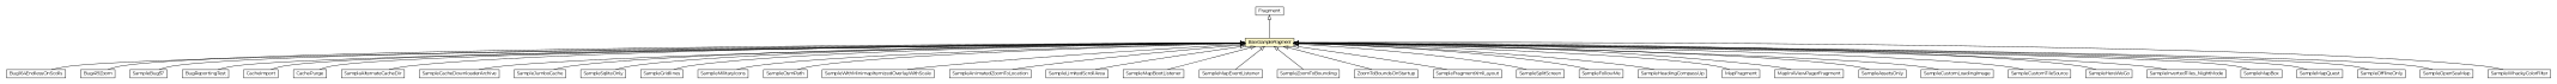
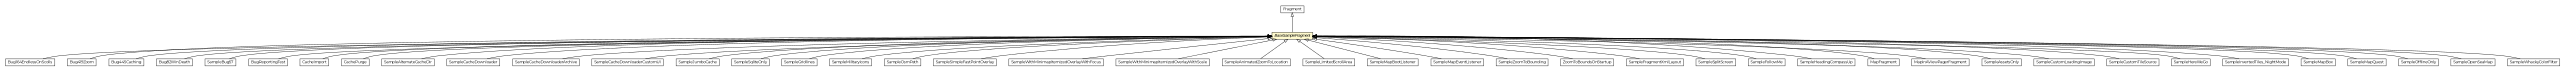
  digraph {
    fontname=Montserrat
    nodesep=0.25
    ranksep=0.5
    node [fontcolor=black fontname=Montserrat fontsize=10.0 shape=plaintext]
    edge [arrowtail=empty dir=back fontname=Montserrat fontsize=10 headport=p labelfontname=arial labelfontsize=10 tailport=p]
    n1 [label=<<table title="org.osmdroid.bugtestfragments.Bug164EndlessOnScolls" border="0" cellborder="1" cellspacing="0" cellpadding="2" port="p" href="../bugtestfragments/Bug164EndlessOnScolls.html"> 		<tr><td><table border="0" cellspacing="0" cellpadding="1"> <tr><td align="center" balign="center"> Bug164EndlessOnScolls </td></tr> 		</table></td></tr> 		</table>>]
    n2 [label=<<table title="org.osmdroid.bugtestfragments.Bug419Zoom" border="0" cellborder="1" cellspacing="0" cellpadding="2" port="p" href="../bugtestfragments/Bug419Zoom.html"> 		<tr><td><table border="0" cellspacing="0" cellpadding="1"> <tr><td align="center" balign="center"> Bug419Zoom </td></tr> 		</table></td></tr> 		</table>>]
+   n3 [label=<<table title="org.osmdroid.bugtestfragments.Bug445Caching" border="0" cellborder="1" cellspacing="0" cellpadding="2" port="p" href="../bugtestfragments/Bug445Caching.html"> 		<tr><td><table border="0" cellspacing="0" cellpadding="1"> <tr><td align="center" balign="center"> Bug445Caching </td></tr> 		</table></td></tr> 		</table>>]
+   n4 [label=<<table title="org.osmdroid.bugtestfragments.Bug82WinDeath" border="0" cellborder="1" cellspacing="0" cellpadding="2" port="p" href="../bugtestfragments/Bug82WinDeath.html"> 		<tr><td><table border="0" cellspacing="0" cellpadding="1"> <tr><td align="center" balign="center"> Bug82WinDeath </td></tr> 		</table></td></tr> 		</table>>]
    n5 [label=<<table title="org.osmdroid.bugtestfragments.SampleBug57" border="0" cellborder="1" cellspacing="0" cellpadding="2" port="p" href="../bugtestfragments/SampleBug57.html"> 		<tr><td><table border="0" cellspacing="0" cellpadding="1"> <tr><td align="center" balign="center"> SampleBug57 </td></tr> 		</table></td></tr> 		</table>>]
    n6 [label=<<table title="org.osmdroid.samplefragments.BaseSampleFragment" border="0" cellborder="1" cellspacing="0" cellpadding="2" port="p" bgcolor="lemonChiffon" href="./BaseSampleFragment.html"> 		<tr><td><table border="0" cellspacing="0" cellpadding="1"> <tr><td align="center" balign="center"><font face="arial italic"> BaseSampleFragment </font></td></tr> 		</table></td></tr> 		</table>>]
    n7 [label=<<table title="org.osmdroid.samplefragments.BugReportingTest" border="0" cellborder="1" cellspacing="0" cellpadding="2" port="p" href="./BugReportingTest.html"> 		<tr><td><table border="0" cellspacing="0" cellpadding="1"> <tr><td align="center" balign="center"> BugReportingTest </td></tr> 		</table></td></tr> 		</table>>]
    n8 [label=<<table title="org.osmdroid.samplefragments.cache.CacheImport" border="0" cellborder="1" cellspacing="0" cellpadding="2" port="p" href="./cache/CacheImport.html"> 		<tr><td><table border="0" cellspacing="0" cellpadding="1"> <tr><td align="center" balign="center"> CacheImport </td></tr> 		</table></td></tr> 		</table>>]
    n9 [label=<<table title="org.osmdroid.samplefragments.cache.CachePurge" border="0" cellborder="1" cellspacing="0" cellpadding="2" port="p" href="./cache/CachePurge.html"> 		<tr><td><table border="0" cellspacing="0" cellpadding="1"> <tr><td align="center" balign="center"> CachePurge </td></tr> 		</table></td></tr> 		</table>>]
    n10 [label=<<table title="org.osmdroid.samplefragments.cache.SampleAlternateCacheDir" border="0" cellborder="1" cellspacing="0" cellpadding="2" port="p" href="./cache/SampleAlternateCacheDir.html"> 		<tr><td><table border="0" cellspacing="0" cellpadding="1"> <tr><td align="center" balign="center"> SampleAlternateCacheDir </td></tr> 		</table></td></tr> 		</table>>]
+   n11 [label=<<table title="org.osmdroid.samplefragments.cache.SampleCacheDownloader" border="0" cellborder="1" cellspacing="0" cellpadding="2" port="p" href="./cache/SampleCacheDownloader.html"> 		<tr><td><table border="0" cellspacing="0" cellpadding="1"> <tr><td align="center" balign="center"> SampleCacheDownloader </td></tr> 		</table></td></tr> 		</table>>]
    n12 [label=<<table title="org.osmdroid.samplefragments.cache.SampleCacheDownloaderArchive" border="0" cellborder="1" cellspacing="0" cellpadding="2" port="p" href="./cache/SampleCacheDownloaderArchive.html"> 		<tr><td><table border="0" cellspacing="0" cellpadding="1"> <tr><td align="center" balign="center"> SampleCacheDownloaderArchive </td></tr> 		</table></td></tr> 		</table>>]
+   n13 [label=<<table title="org.osmdroid.samplefragments.cache.SampleCacheDownloaderCustomUI" border="0" cellborder="1" cellspacing="0" cellpadding="2" port="p" href="./cache/SampleCacheDownloaderCustomUI.html"> 		<tr><td><table border="0" cellspacing="0" cellpadding="1"> <tr><td align="center" balign="center"> SampleCacheDownloaderCustomUI </td></tr> 		</table></td></tr> 		</table>>]
    n14 [label=<<table title="org.osmdroid.samplefragments.cache.SampleJumboCache" border="0" cellborder="1" cellspacing="0" cellpadding="2" port="p" href="./cache/SampleJumboCache.html"> 		<tr><td><table border="0" cellspacing="0" cellpadding="1"> <tr><td align="center" balign="center"> SampleJumboCache </td></tr> 		</table></td></tr> 		</table>>]
    n15 [label=<<table title="org.osmdroid.samplefragments.cache.SampleSqliteOnly" border="0" cellborder="1" cellspacing="0" cellpadding="2" port="p" href="./cache/SampleSqliteOnly.html"> 		<tr><td><table border="0" cellspacing="0" cellpadding="1"> <tr><td align="center" balign="center"> SampleSqliteOnly </td></tr> 		</table></td></tr> 		</table>>]
    n16 [label=<<table title="org.osmdroid.samplefragments.data.SampleGridlines" border="0" cellborder="1" cellspacing="0" cellpadding="2" port="p" href="./data/SampleGridlines.html"> 		<tr><td><table border="0" cellspacing="0" cellpadding="1"> <tr><td align="center" balign="center"> SampleGridlines </td></tr> 		</table></td></tr> 		</table>>]
    n17 [label=<<table title="org.osmdroid.samplefragments.data.SampleMilitaryIcons" border="0" cellborder="1" cellspacing="0" cellpadding="2" port="p" href="./data/SampleMilitaryIcons.html"> 		<tr><td><table border="0" cellspacing="0" cellpadding="1"> <tr><td align="center" balign="center"> SampleMilitaryIcons </td></tr> 		</table></td></tr> 		</table>>]
    n18 [label=<<table title="org.osmdroid.samplefragments.data.SampleOsmPath" border="0" cellborder="1" cellspacing="0" cellpadding="2" port="p" href="./data/SampleOsmPath.html"> 		<tr><td><table border="0" cellspacing="0" cellpadding="1"> <tr><td align="center" balign="center"> SampleOsmPath </td></tr> 		</table></td></tr> 		</table>>]
+   n19 [label=<<table title="org.osmdroid.samplefragments.data.SampleSimpleFastPointOverlay" border="0" cellborder="1" cellspacing="0" cellpadding="2" port="p" href="./data/SampleSimpleFastPointOverlay.html"> 		<tr><td><table border="0" cellspacing="0" cellpadding="1"> <tr><td align="center" balign="center"> SampleSimpleFastPointOverlay </td></tr> 		</table></td></tr> 		</table>>]
+   n20 [label=<<table title="org.osmdroid.samplefragments.data.SampleWithMinimapItemizedOverlayWithFocus" border="0" cellborder="1" cellspacing="0" cellpadding="2" port="p" href="./data/SampleWithMinimapItemizedOverlayWithFocus.html"> 		<tr><td><table border="0" cellspacing="0" cellpadding="1"> <tr><td align="center" balign="center"> SampleWithMinimapItemizedOverlayWithFocus </td></tr> 		</table></td></tr> 		</table>>]
    n21 [label=<<table title="org.osmdroid.samplefragments.data.SampleWithMinimapItemizedOverlayWithScale" border="0" cellborder="1" cellspacing="0" cellpadding="2" port="p" href="./data/SampleWithMinimapItemizedOverlayWithScale.html"> 		<tr><td><table border="0" cellspacing="0" cellpadding="1"> <tr><td align="center" balign="center"> SampleWithMinimapItemizedOverlayWithScale </td></tr> 		</table></td></tr> 		</table>>]
    n22 [label=<<table title="org.osmdroid.samplefragments.events.SampleAnimatedZoomToLocation" border="0" cellborder="1" cellspacing="0" cellpadding="2" port="p" href="./events/SampleAnimatedZoomToLocation.html"> 		<tr><td><table border="0" cellspacing="0" cellpadding="1"> <tr><td align="center" balign="center"> SampleAnimatedZoomToLocation </td></tr> 		</table></td></tr> 		</table>>]
    n23 [label=<<table title="org.osmdroid.samplefragments.events.SampleLimitedScrollArea" border="0" cellborder="1" cellspacing="0" cellpadding="2" port="p" href="./events/SampleLimitedScrollArea.html"> 		<tr><td><table border="0" cellspacing="0" cellpadding="1"> <tr><td align="center" balign="center"> SampleLimitedScrollArea </td></tr> 		</table></td></tr> 		</table>>]
    n24 [label=<<table title="org.osmdroid.samplefragments.events.SampleMapBootListener" border="0" cellborder="1" cellspacing="0" cellpadding="2" port="p" href="./events/SampleMapBootListener.html"> 		<tr><td><table border="0" cellspacing="0" cellpadding="1"> <tr><td align="center" balign="center"> SampleMapBootListener </td></tr> 		</table></td></tr> 		</table>>]
    n25 [label=<<table title="org.osmdroid.samplefragments.events.SampleMapEventListener" border="0" cellborder="1" cellspacing="0" cellpadding="2" port="p" href="./events/SampleMapEventListener.html"> 		<tr><td><table border="0" cellspacing="0" cellpadding="1"> <tr><td align="center" balign="center"> SampleMapEventListener </td></tr> 		</table></td></tr> 		</table>>]
    n26 [label=<<table title="org.osmdroid.samplefragments.events.SampleZoomToBounding" border="0" cellborder="1" cellspacing="0" cellpadding="2" port="p" href="./events/SampleZoomToBounding.html"> 		<tr><td><table border="0" cellspacing="0" cellpadding="1"> <tr><td align="center" balign="center"> SampleZoomToBounding </td></tr> 		</table></td></tr> 		</table>>]
    n27 [label=<<table title="org.osmdroid.samplefragments.events.ZoomToBoundsOnStartup" border="0" cellborder="1" cellspacing="0" cellpadding="2" port="p" href="./events/ZoomToBoundsOnStartup.html"> 		<tr><td><table border="0" cellspacing="0" cellpadding="1"> <tr><td align="center" balign="center"> ZoomToBoundsOnStartup </td></tr> 		</table></td></tr> 		</table>>]
    n28 [label=<<table title="org.osmdroid.samplefragments.layouts.SampleFragmentXmlLayout" border="0" cellborder="1" cellspacing="0" cellpadding="2" port="p" href="./layouts/SampleFragmentXmlLayout.html"> 		<tr><td><table border="0" cellspacing="0" cellpadding="1"> <tr><td align="center" balign="center"> SampleFragmentXmlLayout </td></tr> 		</table></td></tr> 		</table>>]
    n29 [label=<<table title="org.osmdroid.samplefragments.layouts.SampleSplitScreen" border="0" cellborder="1" cellspacing="0" cellpadding="2" port="p" href="./layouts/SampleSplitScreen.html"> 		<tr><td><table border="0" cellspacing="0" cellpadding="1"> <tr><td align="center" balign="center"> SampleSplitScreen </td></tr> 		</table></td></tr> 		</table>>]
    n30 [label=<<table title="org.osmdroid.samplefragments.location.SampleFollowMe" border="0" cellborder="1" cellspacing="0" cellpadding="2" port="p" href="./location/SampleFollowMe.html"> 		<tr><td><table border="0" cellspacing="0" cellpadding="1"> <tr><td align="center" balign="center"> SampleFollowMe </td></tr> 		</table></td></tr> 		</table>>]
    n31 [label=<<table title="org.osmdroid.samplefragments.location.SampleHeadingCompassUp" border="0" cellborder="1" cellspacing="0" cellpadding="2" port="p" href="./location/SampleHeadingCompassUp.html"> 		<tr><td><table border="0" cellspacing="0" cellpadding="1"> <tr><td align="center" balign="center"> SampleHeadingCompassUp </td></tr> 		</table></td></tr> 		</table>>]
    n32 [label=<<table title="org.osmdroid.samplefragments.pager.MapFragment" border="0" cellborder="1" cellspacing="0" cellpadding="2" port="p" href="./pager/MapFragment.html"> 		<tr><td><table border="0" cellspacing="0" cellpadding="1"> <tr><td align="center" balign="center"> MapFragment </td></tr> 		</table></td></tr> 		</table>>]
    n33 [label=<<table title="org.osmdroid.samplefragments.pager.MapInAViewPagerFragment" border="0" cellborder="1" cellspacing="0" cellpadding="2" port="p" href="./pager/MapInAViewPagerFragment.html"> 		<tr><td><table border="0" cellspacing="0" cellpadding="1"> <tr><td align="center" balign="center"> MapInAViewPagerFragment </td></tr> 		</table></td></tr> 		</table>>]
    n34 [label=<<table title="org.osmdroid.samplefragments.tilesources.SampleAssetsOnly" border="0" cellborder="1" cellspacing="0" cellpadding="2" port="p" href="./tilesources/SampleAssetsOnly.html"> 		<tr><td><table border="0" cellspacing="0" cellpadding="1"> <tr><td align="center" balign="center"> SampleAssetsOnly </td></tr> 		</table></td></tr> 		</table>>]
    n35 [label=<<table title="org.osmdroid.samplefragments.tilesources.SampleCustomLoadingImage" border="0" cellborder="1" cellspacing="0" cellpadding="2" port="p" href="./tilesources/SampleCustomLoadingImage.html"> 		<tr><td><table border="0" cellspacing="0" cellpadding="1"> <tr><td align="center" balign="center"> SampleCustomLoadingImage </td></tr> 		</table></td></tr> 		</table>>]
    n36 [label=<<table title="org.osmdroid.samplefragments.tilesources.SampleCustomTileSource" border="0" cellborder="1" cellspacing="0" cellpadding="2" port="p" href="./tilesources/SampleCustomTileSource.html"> 		<tr><td><table border="0" cellspacing="0" cellpadding="1"> <tr><td align="center" balign="center"> SampleCustomTileSource </td></tr> 		</table></td></tr> 		</table>>]
    n37 [label=<<table title="org.osmdroid.samplefragments.tilesources.SampleHereWeGo" border="0" cellborder="1" cellspacing="0" cellpadding="2" port="p" href="./tilesources/SampleHereWeGo.html"> 		<tr><td><table border="0" cellspacing="0" cellpadding="1"> <tr><td align="center" balign="center"> SampleHereWeGo </td></tr> 		</table></td></tr> 		</table>>]
    n38 [label=<<table title="org.osmdroid.samplefragments.tilesources.SampleInvertedTiles_NightMode" border="0" cellborder="1" cellspacing="0" cellpadding="2" port="p" href="./tilesources/SampleInvertedTiles_NightMode.html"> 		<tr><td><table border="0" cellspacing="0" cellpadding="1"> <tr><td align="center" balign="center"> SampleInvertedTiles_NightMode </td></tr> 		</table></td></tr> 		</table>>]
    n39 [label=<<table title="org.osmdroid.samplefragments.tilesources.SampleMapBox" border="0" cellborder="1" cellspacing="0" cellpadding="2" port="p" href="./tilesources/SampleMapBox.html"> 		<tr><td><table border="0" cellspacing="0" cellpadding="1"> <tr><td align="center" balign="center"> SampleMapBox </td></tr> 		</table></td></tr> 		</table>>]
    n40 [label=<<table title="org.osmdroid.samplefragments.tilesources.SampleMapQuest" border="0" cellborder="1" cellspacing="0" cellpadding="2" port="p" href="./tilesources/SampleMapQuest.html"> 		<tr><td><table border="0" cellspacing="0" cellpadding="1"> <tr><td align="center" balign="center"> SampleMapQuest </td></tr> 		</table></td></tr> 		</table>>]
    n41 [label=<<table title="org.osmdroid.samplefragments.tilesources.SampleOfflineOnly" border="0" cellborder="1" cellspacing="0" cellpadding="2" port="p" href="./tilesources/SampleOfflineOnly.html"> 		<tr><td><table border="0" cellspacing="0" cellpadding="1"> <tr><td align="center" balign="center"> SampleOfflineOnly </td></tr> 		</table></td></tr> 		</table>>]
    n42 [label=<<table title="org.osmdroid.samplefragments.tilesources.SampleOpenSeaMap" border="0" cellborder="1" cellspacing="0" cellpadding="2" port="p" href="./tilesources/SampleOpenSeaMap.html"> 		<tr><td><table border="0" cellspacing="0" cellpadding="1"> <tr><td align="center" balign="center"> SampleOpenSeaMap </td></tr> 		</table></td></tr> 		</table>>]
    n43 [label=<<table title="org.osmdroid.samplefragments.tilesources.SampleWhackyColorFilter" border="0" cellborder="1" cellspacing="0" cellpadding="2" port="p" href="./tilesources/SampleWhackyColorFilter.html"> 		<tr><td><table border="0" cellspacing="0" cellpadding="1"> <tr><td align="center" balign="center"> SampleWhackyColorFilter </td></tr> 		</table></td></tr> 		</table>>]
    n44 [label=<<table title="Fragment" border="0" cellborder="1" cellspacing="0" cellpadding="2" port="p" href="http://java.sun.com/j2se/1.4.2/docs/api//Fragment.html"> 		<tr><td><table border="0" cellspacing="0" cellpadding="1"> <tr><td align="center" balign="center"> Fragment </td></tr> 		</table></td></tr> 		</table>>]
    n6 -> n1
    n6 -> n2
+   n6 -> n3
+   n6 -> n4
    n6 -> n5
    n6 -> n7
    n6 -> n8
    n6 -> n9
    n6 -> n10
+   n6 -> n11
    n6 -> n12
+   n6 -> n13
    n6 -> n14
    n6 -> n15
    n6 -> n16
    n6 -> n17
    n6 -> n18
+   n6 -> n19
+   n6 -> n20
    n6 -> n21
    n6 -> n22
    n6 -> n23
    n6 -> n24
    n6 -> n25
    n6 -> n26
    n6 -> n27
    n6 -> n28
    n6 -> n29
    n6 -> n30
    n6 -> n31
    n6 -> n32
    n6 -> n33
    n6 -> n34
    n6 -> n35
    n6 -> n36
    n6 -> n37
    n6 -> n38
    n6 -> n39
    n6 -> n40
    n6 -> n41
    n6 -> n42
    n6 -> n43
    n44 -> n6
  }
